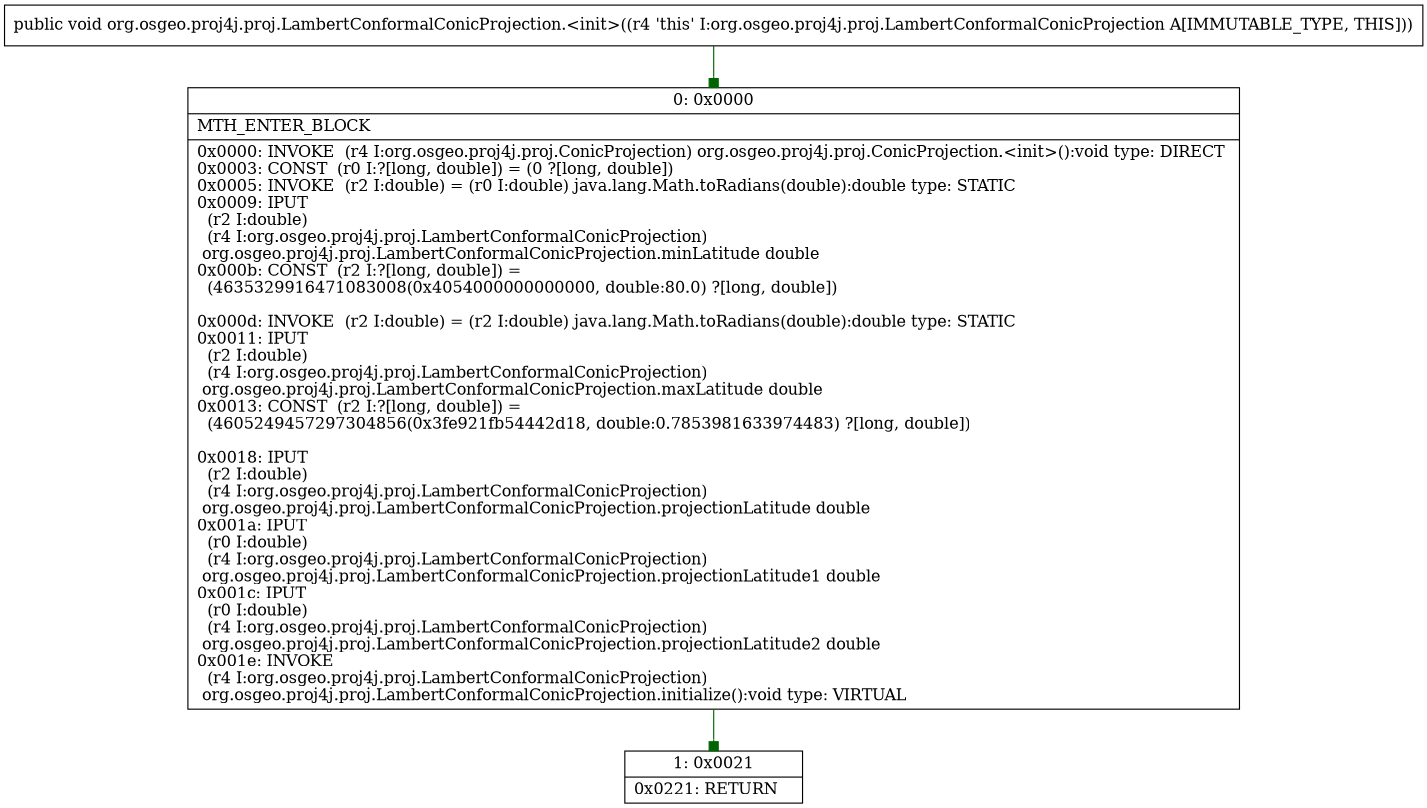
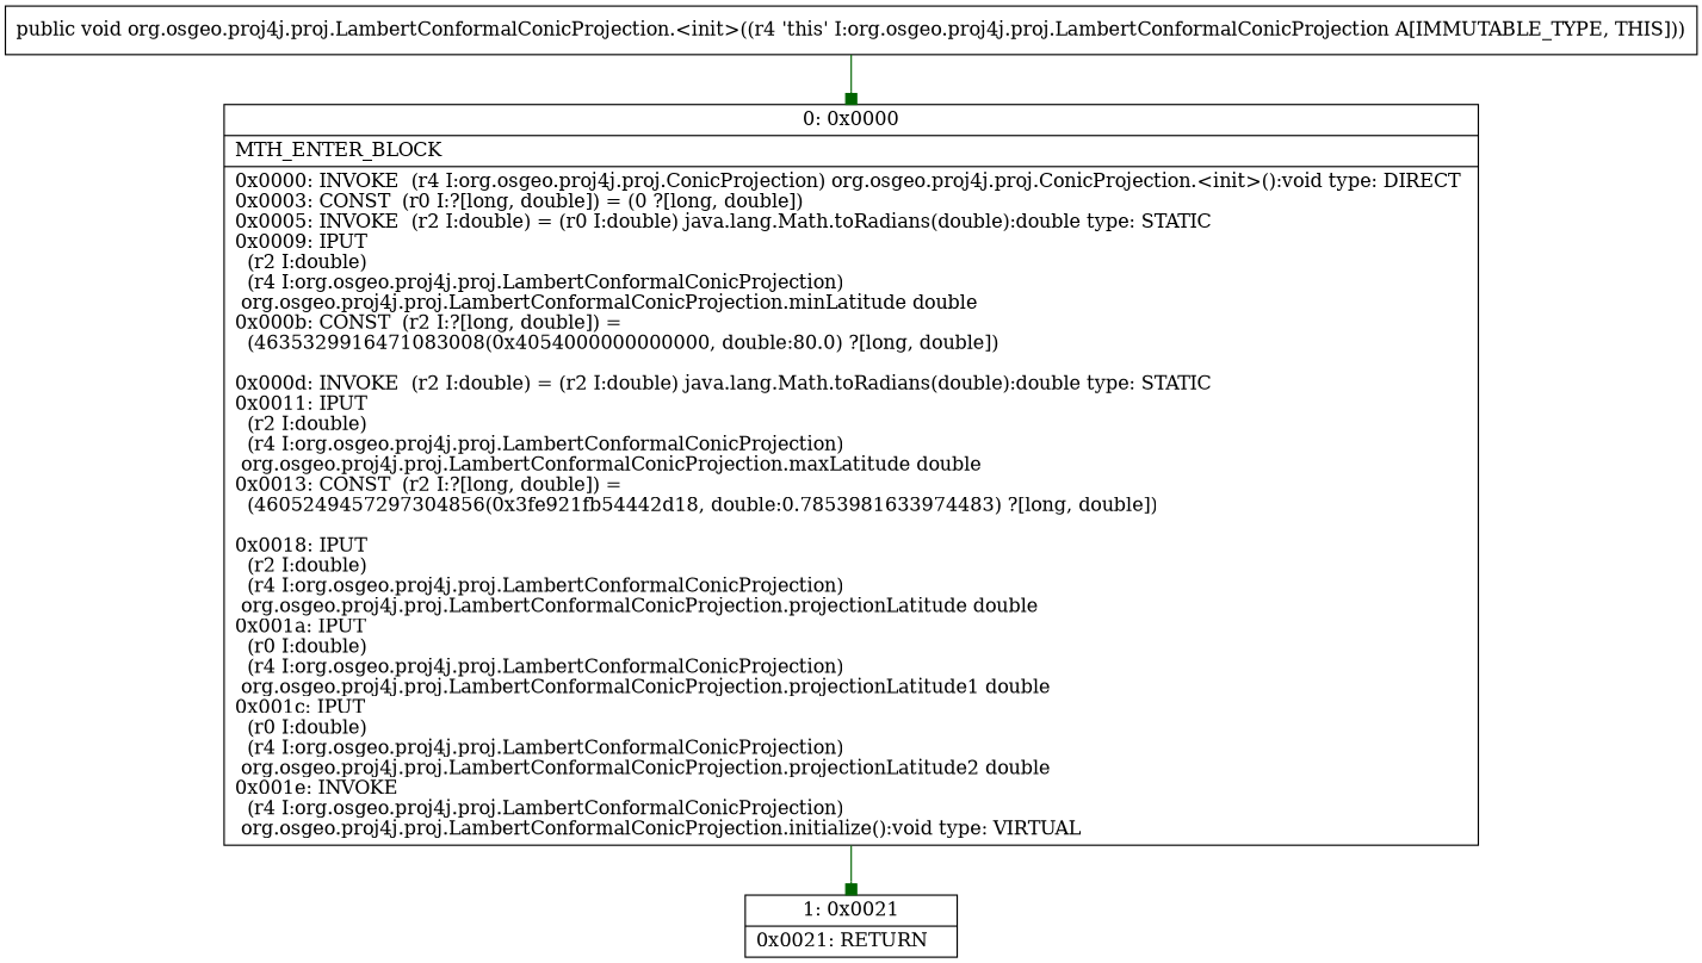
  digraph {
    node [shape=record]
    edge [color=darkgreen arrowhead=box]
    n1 [label="{0\:\ 0x0000|MTH_ENTER_BLOCK\l|0x0000: INVOKE  (r4 I:org.osgeo.proj4j.proj.ConicProjection) org.osgeo.proj4j.proj.ConicProjection.\<init\>():void type: DIRECT \l0x0003: CONST  (r0 I:?[long, double]) = (0 ?[long, double]) \l0x0005: INVOKE  (r2 I:double) = (r0 I:double) java.lang.Math.toRadians(double):double type: STATIC \l0x0009: IPUT  \l  (r2 I:double)\l  (r4 I:org.osgeo.proj4j.proj.LambertConformalConicProjection)\l org.osgeo.proj4j.proj.LambertConformalConicProjection.minLatitude double \l0x000b: CONST  (r2 I:?[long, double]) = \l  (4635329916471083008(0x4054000000000000, double:80.0) ?[long, double])\l \l0x000d: INVOKE  (r2 I:double) = (r2 I:double) java.lang.Math.toRadians(double):double type: STATIC \l0x0011: IPUT  \l  (r2 I:double)\l  (r4 I:org.osgeo.proj4j.proj.LambertConformalConicProjection)\l org.osgeo.proj4j.proj.LambertConformalConicProjection.maxLatitude double \l0x0013: CONST  (r2 I:?[long, double]) = \l  (4605249457297304856(0x3fe921fb54442d18, double:0.7853981633974483) ?[long, double])\l \l0x0018: IPUT  \l  (r2 I:double)\l  (r4 I:org.osgeo.proj4j.proj.LambertConformalConicProjection)\l org.osgeo.proj4j.proj.LambertConformalConicProjection.projectionLatitude double \l0x001a: IPUT  \l  (r0 I:double)\l  (r4 I:org.osgeo.proj4j.proj.LambertConformalConicProjection)\l org.osgeo.proj4j.proj.LambertConformalConicProjection.projectionLatitude1 double \l0x001c: IPUT  \l  (r0 I:double)\l  (r4 I:org.osgeo.proj4j.proj.LambertConformalConicProjection)\l org.osgeo.proj4j.proj.LambertConformalConicProjection.projectionLatitude2 double \l0x001e: INVOKE  \l  (r4 I:org.osgeo.proj4j.proj.LambertConformalConicProjection)\l org.osgeo.proj4j.proj.LambertConformalConicProjection.initialize():void type: VIRTUAL \l}"]
-   n2 [label="{1\:\ 0x0021|0x0221: RETURN   \l}"]
+   n2 [label="{1\:\ 0x0021|0x0021: RETURN   \l}"]
    n3 [label="{public void org.osgeo.proj4j.proj.LambertConformalConicProjection.\<init\>((r4 'this' I:org.osgeo.proj4j.proj.LambertConformalConicProjection A[IMMUTABLE_TYPE, THIS])) }"]
    n1 -> n2
    n3 -> n1
  }
